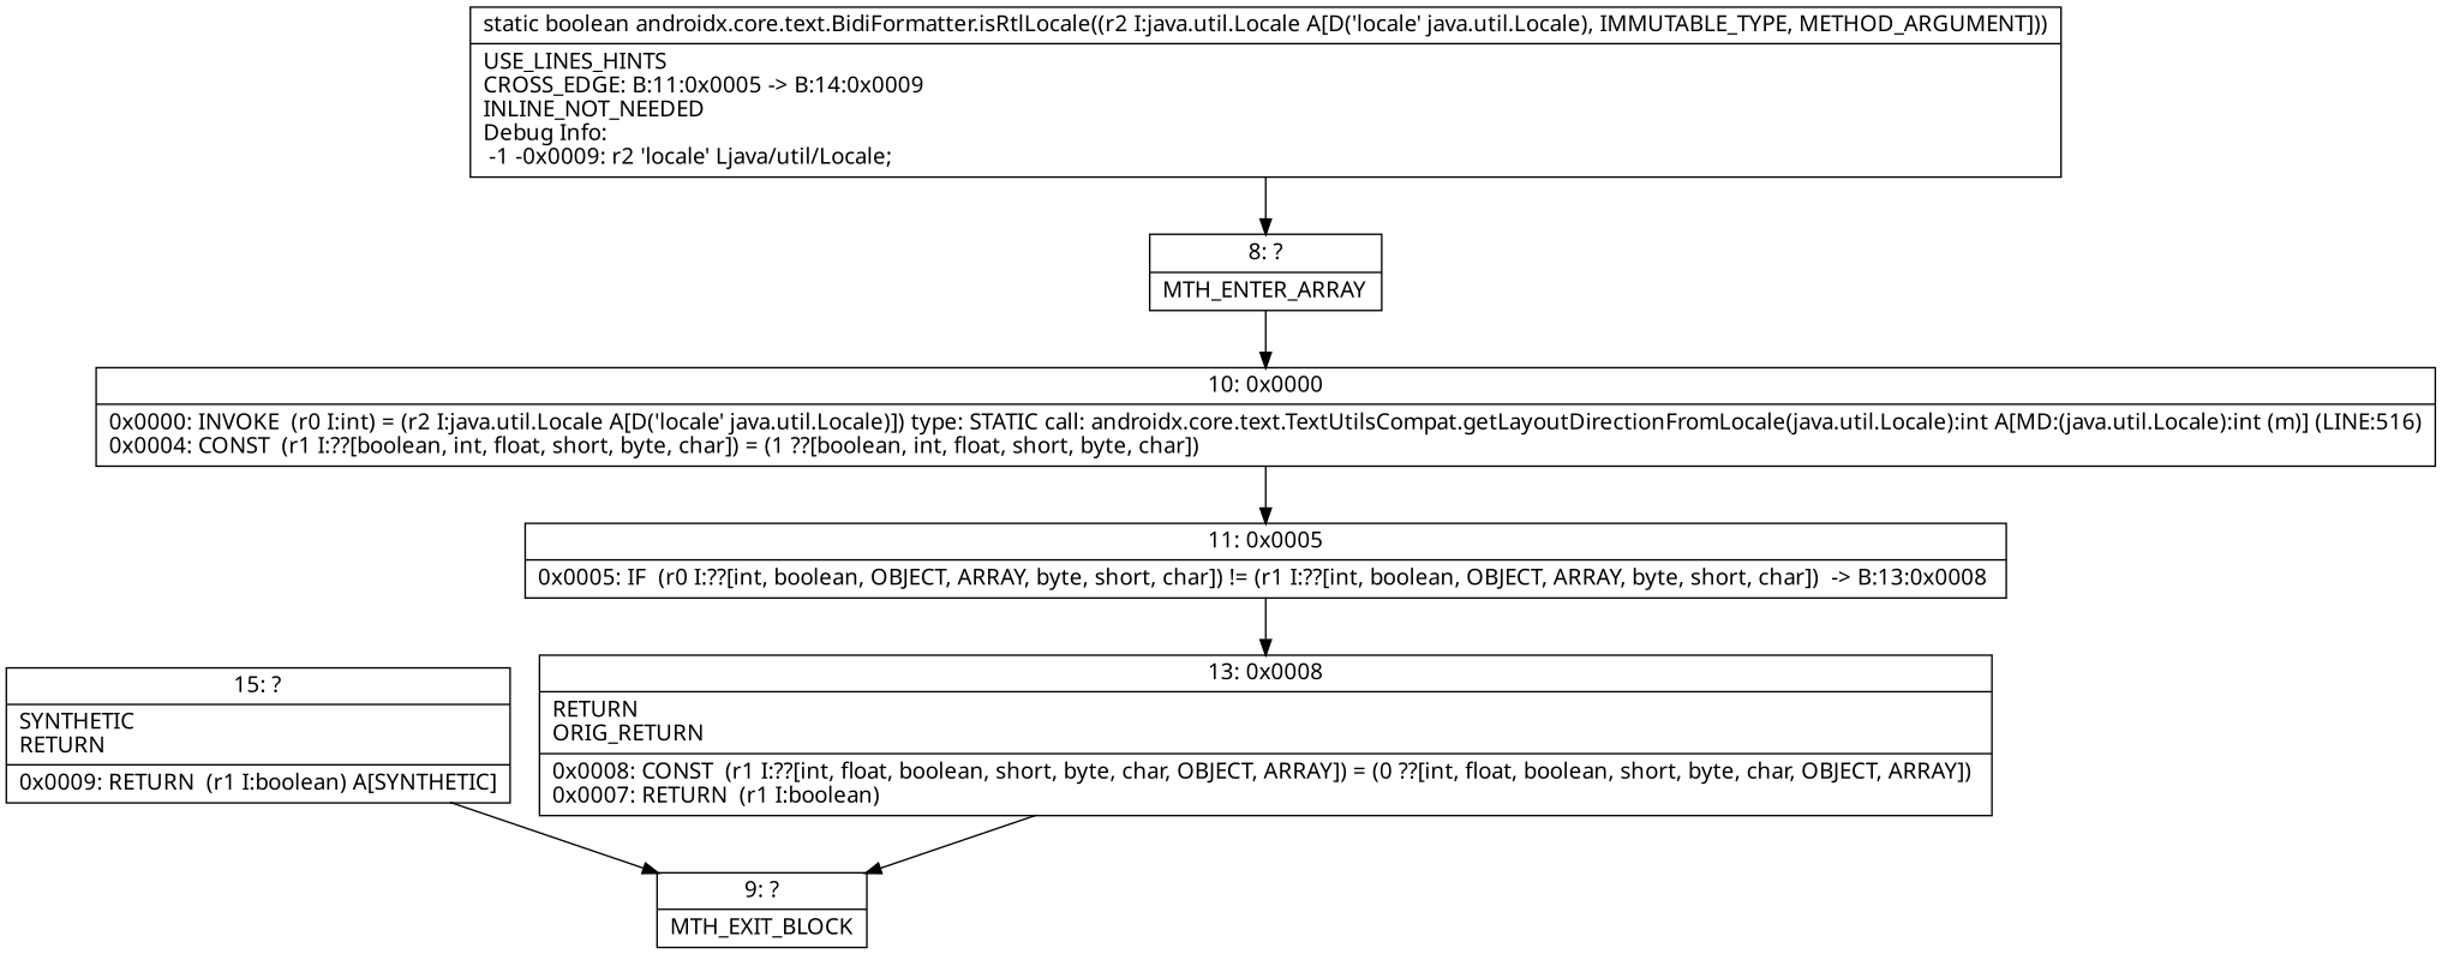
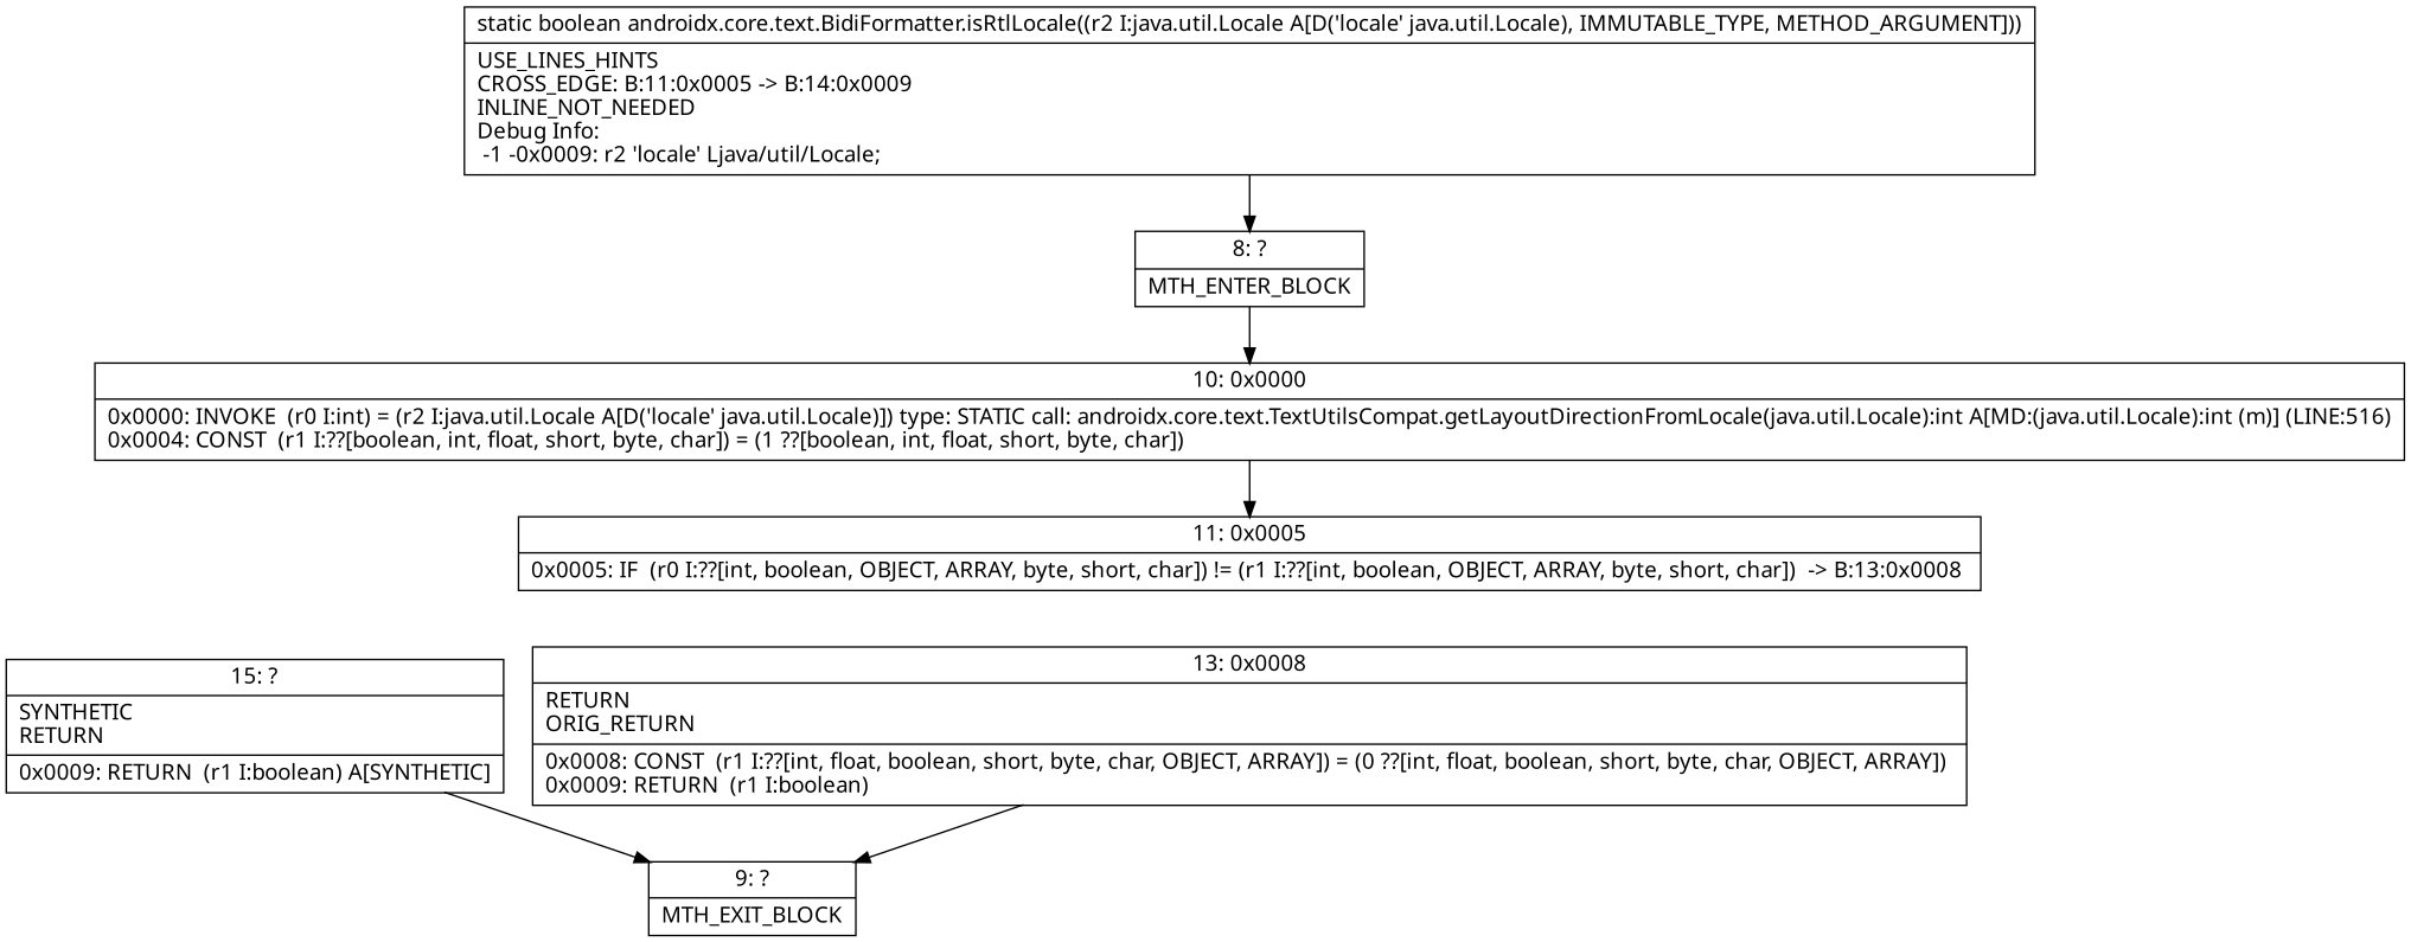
  digraph {
    fontname="Noto Sans"
    node [fontname="Noto Sans" shape=record]
    edge [fontname="Noto Sans"]
-   n1 [label="{8\:\ ?|MTH_ENTER_ARRAY\l}"]
+   n1 [label="{8\:\ ?|MTH_ENTER_BLOCK\l}"]
    n2 [label="{10\:\ 0x0000|0x0000: INVOKE  (r0 I:int) = (r2 I:java.util.Locale A[D('locale' java.util.Locale)]) type: STATIC call: androidx.core.text.TextUtilsCompat.getLayoutDirectionFromLocale(java.util.Locale):int A[MD:(java.util.Locale):int (m)] (LINE:516)\l0x0004: CONST  (r1 I:??[boolean, int, float, short, byte, char]) = (1 ??[boolean, int, float, short, byte, char]) \l}"]
    n3 [label="{11\:\ 0x0005|0x0005: IF  (r0 I:??[int, boolean, OBJECT, ARRAY, byte, short, char]) != (r1 I:??[int, boolean, OBJECT, ARRAY, byte, short, char])  \-\> B:13:0x0008 \l}"]
-   n4 [label="{13\:\ 0x0008|RETURN\lORIG_RETURN\l|0x0008: CONST  (r1 I:??[int, float, boolean, short, byte, char, OBJECT, ARRAY]) = (0 ??[int, float, boolean, short, byte, char, OBJECT, ARRAY]) \l0x0007: RETURN  (r1 I:boolean) \l}"]
+   n4 [label="{13\:\ 0x0008|RETURN\lORIG_RETURN\l|0x0008: CONST  (r1 I:??[int, float, boolean, short, byte, char, OBJECT, ARRAY]) = (0 ??[int, float, boolean, short, byte, char, OBJECT, ARRAY]) \l0x0009: RETURN  (r1 I:boolean) \l}"]
    n5 [label="{9\:\ ?|MTH_EXIT_BLOCK\l}"]
    n6 [label="{15\:\ ?|SYNTHETIC\lRETURN\l|0x0009: RETURN  (r1 I:boolean) A[SYNTHETIC]\l}"]
    n7 [label="{static boolean androidx.core.text.BidiFormatter.isRtlLocale((r2 I:java.util.Locale A[D('locale' java.util.Locale), IMMUTABLE_TYPE, METHOD_ARGUMENT]))  | USE_LINES_HINTS\lCROSS_EDGE: B:11:0x0005 \-\> B:14:0x0009\lINLINE_NOT_NEEDED\lDebug Info:\l  \-1 \-0x0009: r2 'locale' Ljava\/util\/Locale;\l}"]
    n1 -> n2
    n2 -> n3
-   n3 -> n4
    n4 -> n5
    n6 -> n5
    n7 -> n1
  }
